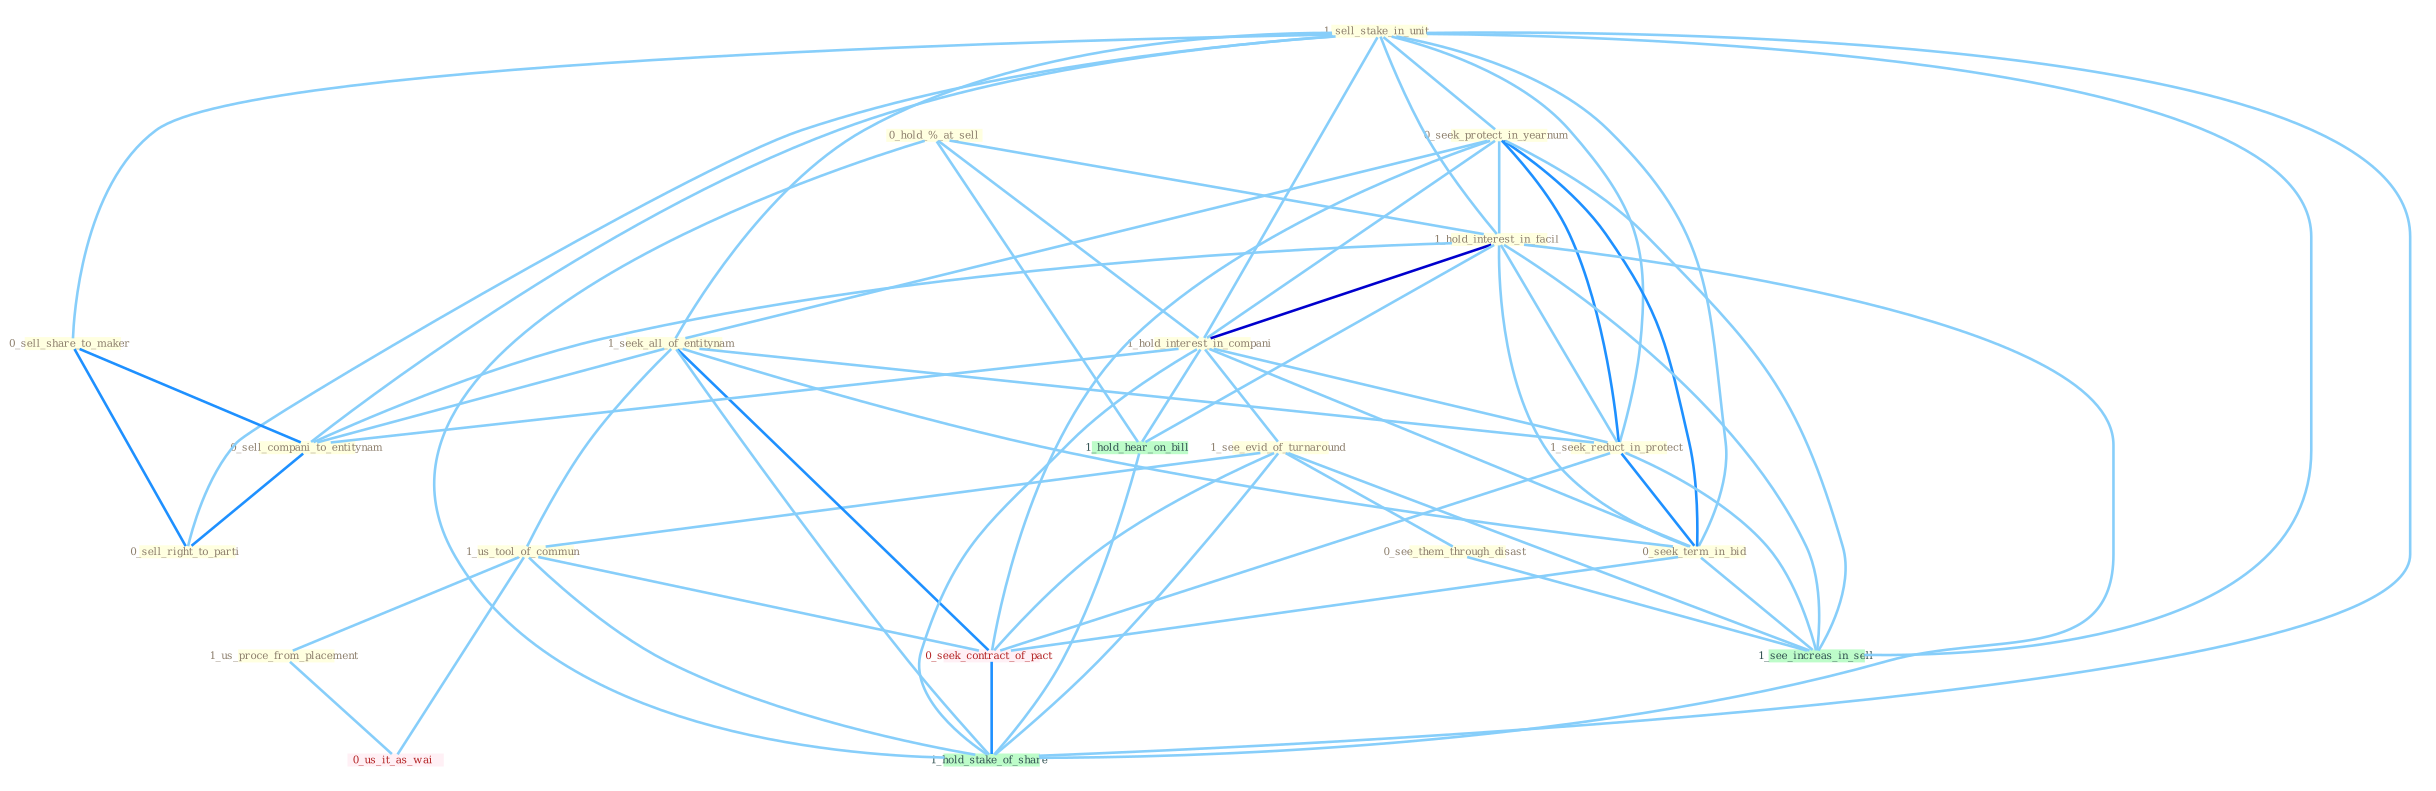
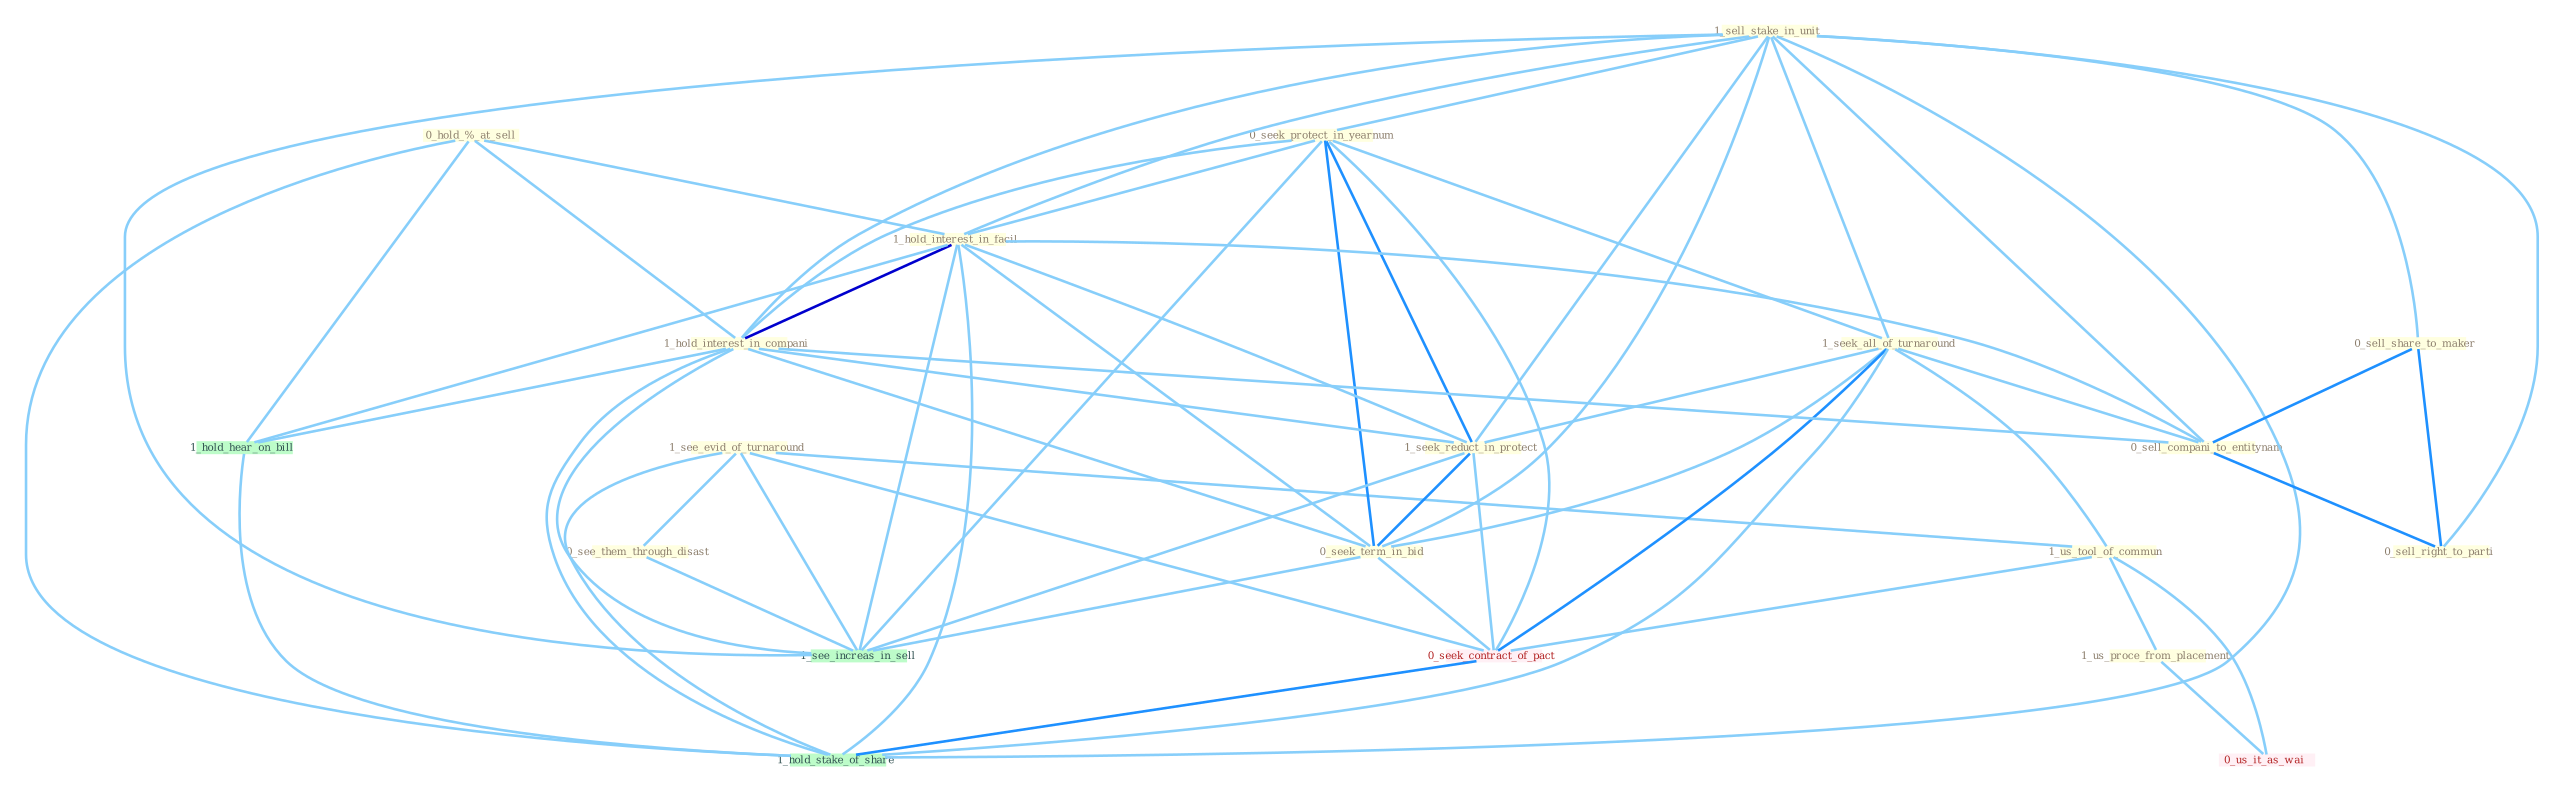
  graph {
    node [color="#ffffe0" fixedsize=true fontcolor="#8b7d6b" fontsize=4 shape=polygon style=filled]
    edge [color="#87cefa" w=1]
    "1_sell_stake_in_unit " [height=.06 width=.5]
    "1_see_evid_of_turnaround " [height=.06 width=.5]
    "0_sell_share_to_maker " [height=.06 width=.5]
    n4 [height=.06 label="0_hold_%_at_sell" width=.5]
    "0_seek_protect_in_yearnum " [height=.06 width=.5]
    "1_hold_interest_in_facil " [height=.06 width=.5]
-   "1_seek_all_of_entitynam " [height=.06 width=.5]
+   "1_seek_all_of_entitynam " [height=.06 width=.5 label="1_seek_all_of_turnaround"]
    "1_hold_interest_in_compani " [height=.06 width=.5]
    n9 [height=.06 label="0_sell_compani_to_entitynam" width=.5]
    "0_see_them_through_disast " [height=.06 width=.5]
    "1_seek_reduct_in_protect " [height=.06 width=.5]
    "1_us_tool_of_commun " [height=.06 width=.5]
    "0_sell_right_to_parti " [height=.06 width=.5]
    "0_seek_term_in_bid " [height=.06 width=.5]
    "1_us_proce_from_placement " [height=.06 width=.5]
    "0_seek_contract_of_pact " [color="#fff0f5" fontcolor="#b22222" height=.06 width=.5]
    "0_us_it_as_wai " [color="#fff0f5" fontcolor="#b22222" height=.06 width=.5]
    n18 [color="#BDFCC9" fontcolor="#2f4f4f" height=.06 label="1_see_increas_in_sell" width=.5]
    "1_hold_stake_of_share " [color="#BDFCC9" fontcolor="#2f4f4f" height=.06 width=.5]
    "1_hold_hear_on_bill " [color="#BDFCC9" fontcolor="#2f4f4f" height=.06 width=.5]
    subgraph sub_1 {
      "1_sell_stake_in_unit "
      "1_see_evid_of_turnaround "
      "0_sell_share_to_maker "
      n4
      "0_seek_protect_in_yearnum "
      "1_hold_interest_in_facil "
      "1_seek_all_of_entitynam "
      "1_hold_interest_in_compani "
      n9
      "0_see_them_through_disast "
      "1_seek_reduct_in_protect "
      "1_us_tool_of_commun "
      "0_sell_right_to_parti "
      "0_seek_term_in_bid "
      "1_us_proce_from_placement "
    }
    subgraph sub_2 {
      "0_seek_contract_of_pact "
      "0_us_it_as_wai "
    }
    "1_sell_stake_in_unit " -- "0_sell_share_to_maker "
    "1_sell_stake_in_unit " -- "0_seek_protect_in_yearnum "
    "1_sell_stake_in_unit " -- "1_hold_interest_in_facil "
    "1_sell_stake_in_unit " -- "1_seek_all_of_entitynam "
    "1_sell_stake_in_unit " -- "1_hold_interest_in_compani "
    "1_sell_stake_in_unit " -- n9
    "1_sell_stake_in_unit " -- "1_seek_reduct_in_protect "
    "1_sell_stake_in_unit " -- "0_sell_right_to_parti "
    "1_sell_stake_in_unit " -- "0_seek_term_in_bid "
    "1_sell_stake_in_unit " -- n18
    "1_sell_stake_in_unit " -- "1_hold_stake_of_share "
    "1_see_evid_of_turnaround " -- "0_see_them_through_disast "
    "1_see_evid_of_turnaround " -- "1_us_tool_of_commun "
    "1_see_evid_of_turnaround " -- "0_seek_contract_of_pact "
    "1_see_evid_of_turnaround " -- n18
    "1_see_evid_of_turnaround " -- "1_hold_stake_of_share "
    "0_sell_share_to_maker " -- n9 [color="#1e90ff" w=2]
    "0_sell_share_to_maker " -- "0_sell_right_to_parti " [color="#1e90ff" w=2]
    n4 -- "1_hold_interest_in_facil "
    n4 -- "1_hold_interest_in_compani "
    n4 -- "1_hold_stake_of_share "
    n4 -- "1_hold_hear_on_bill "
    "0_seek_protect_in_yearnum " -- "1_hold_interest_in_facil "
    "0_seek_protect_in_yearnum " -- "1_seek_all_of_entitynam "
    "0_seek_protect_in_yearnum " -- "1_hold_interest_in_compani "
    "0_seek_protect_in_yearnum " -- "1_seek_reduct_in_protect " [color="#1e90ff" w=2]
    "0_seek_protect_in_yearnum " -- "0_seek_term_in_bid " [color="#1e90ff" w=2]
    "0_seek_protect_in_yearnum " -- "0_seek_contract_of_pact "
    "0_seek_protect_in_yearnum " -- n18
    "1_hold_interest_in_facil " -- "1_hold_interest_in_compani " [color="#0000cd" w=3]
    "1_hold_interest_in_facil " -- n9
    "1_hold_interest_in_facil " -- "1_seek_reduct_in_protect "
    "1_hold_interest_in_facil " -- "0_seek_term_in_bid "
    "1_hold_interest_in_facil " -- n18
    "1_hold_interest_in_facil " -- "1_hold_stake_of_share "
    "1_hold_interest_in_facil " -- "1_hold_hear_on_bill "
    "1_seek_all_of_entitynam " -- n9
    "1_seek_all_of_entitynam " -- "1_seek_reduct_in_protect "
    "1_seek_all_of_entitynam " -- "1_us_tool_of_commun "
    "1_seek_all_of_entitynam " -- "0_seek_term_in_bid "
    "1_seek_all_of_entitynam " -- "0_seek_contract_of_pact " [color="#1e90ff" w=2]
    "1_seek_all_of_entitynam " -- "1_hold_stake_of_share "
    "1_hold_interest_in_compani " -- n9
    "1_hold_interest_in_compani " -- "1_seek_reduct_in_protect "
    "1_hold_interest_in_compani " -- "0_seek_term_in_bid "
-   "1_hold_interest_in_compani " -- "1_see_evid_of_turnaround "
+   "1_hold_interest_in_compani " -- n18
    "1_hold_interest_in_compani " -- "1_hold_stake_of_share "
    "1_hold_interest_in_compani " -- "1_hold_hear_on_bill "
    n9 -- "0_sell_right_to_parti " [color="#1e90ff" w=2]
    "0_see_them_through_disast " -- n18
    "1_seek_reduct_in_protect " -- "0_seek_term_in_bid " [color="#1e90ff" w=2]
    "1_seek_reduct_in_protect " -- "0_seek_contract_of_pact "
    "1_seek_reduct_in_protect " -- n18
    "1_us_tool_of_commun " -- "1_us_proce_from_placement "
    "1_us_tool_of_commun " -- "0_seek_contract_of_pact "
    "1_us_tool_of_commun " -- "0_us_it_as_wai "
-   "1_us_tool_of_commun " -- "1_hold_stake_of_share "
    "0_seek_term_in_bid " -- "0_seek_contract_of_pact "
    "0_seek_term_in_bid " -- n18
    "1_us_proce_from_placement " -- "0_us_it_as_wai "
    "0_seek_contract_of_pact " -- "1_hold_stake_of_share " [color="#1e90ff"]
    "1_hold_hear_on_bill " -- "1_hold_stake_of_share "
  }
